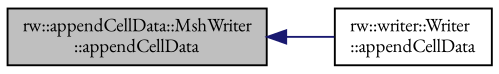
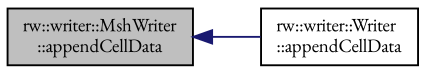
  digraph {
    rankdir=LR
    fontname="EB Garamond"
    node [color=black fontname="EB Garamond" fontsize=10 shape=record style=filled]
-   n1 [fillcolor=grey75 fontcolor=black height=0.2 label="rw::appendCellData::MshWriter\l::appendCellData" width=0.4]
+   n1 [fillcolor=grey75 fontcolor=black height=0.2 label="rw::writer::MshWriter\l::appendCellData" width=0.4]
    n2 [fillcolor=white height=0.2 label="rw::writer::Writer\l::appendCellData" width=0.4]
    n1 -> n2 [color=midnightblue dir=back fontname="EB Garamond" fontsize=10 labelfontname=Helvetica labelfontsize=10 style=solid]
  }
